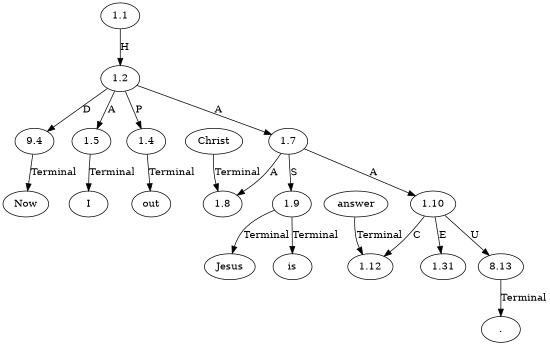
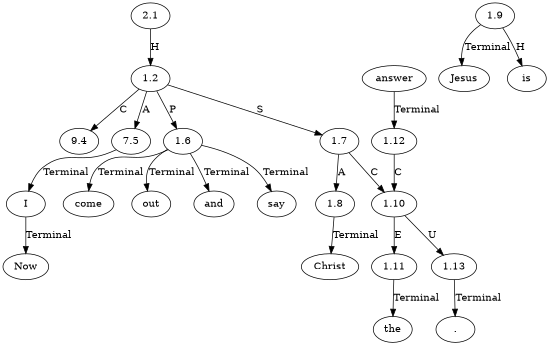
  digraph {
    node [ordering=out]
    edge [ordering=out]
    n1 [label=Now]
+   n2 [label=the]
    n3 [label=answer]
    n4 [label=1.12]
    n5 [label="."]
    n6 [label=I]
+   n7 [label=come]
    n8 [label=out]
+   n9 [label=and]
+   n10 [label=say]
    n11 [label=Jesus]
    n12 [label=Christ]
    n13 [label=is]
-   n14 [label=1.1]
+   n14 [label=2.1]
    n15 [label=1.2]
    n16 [label=9.4]
-   n17 [label=1.5]
-   n18 [label=1.4]
+   n17 [label=7.5]
+   n18 [label=1.6]
    n19 [label=1.7]
    n20 [label=1.8]
    n21 [label=1.9]
    n22 [label=1.10]
-   n23 [label=1.31]
-   n24 [label=8.13]
+   n23 [label=1.11]
+   n24 [label=1.13]
    n3 -> n4 [label=Terminal]
    n14 -> n15 [label=H]
-   n15 -> n16 [label=D]
+   n15 -> n16 [label=C]
    n15 -> n17 [label=A]
    n15 -> n18 [label=P]
-   n15 -> n19 [label=A]
-   n16 -> n1 [label=Terminal]
+   n15 -> n19 [label=S]
+   n6 -> n1 [label=Terminal]
    n17 -> n6 [label=Terminal]
+   n18 -> n7 [label=Terminal]
    n18 -> n8 [label=Terminal]
+   n18 -> n9 [label=Terminal]
+   n18 -> n10 [label=Terminal]
    n19 -> n20 [label=A]
-   n19 -> n21 [label=S]
-   n19 -> n22 [label=A]
-   n12 -> n20 [label=Terminal]
+   n19 -> n22 [label=C]
+   n20 -> n12 [label=Terminal]
    n21 -> n11 [label=Terminal]
-   n21 -> n13 [label=Terminal]
-   n22 -> n4 [label=C]
+   n21 -> n13 [label=H]
+   n4 -> n22 [label=C]
    n22 -> n23 [label=E]
    n22 -> n24 [label=U]
+   n23 -> n2 [label=Terminal]
    n24 -> n5 [label=Terminal]
  }
